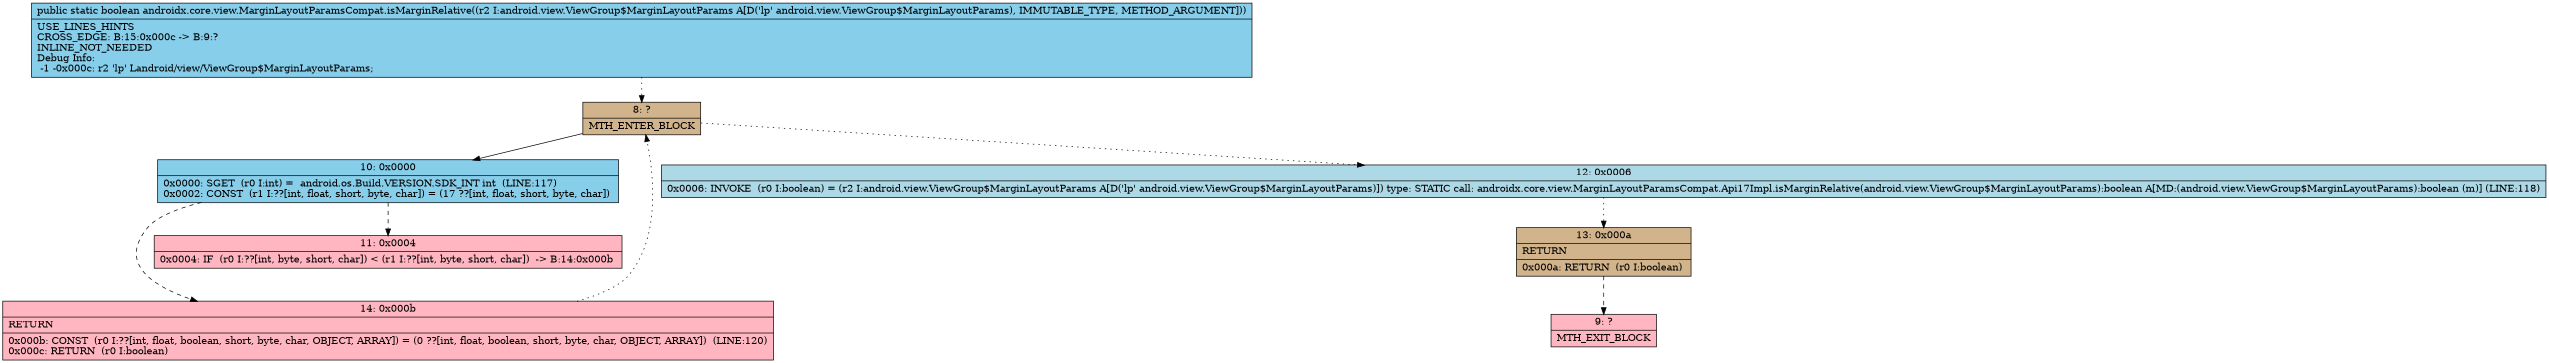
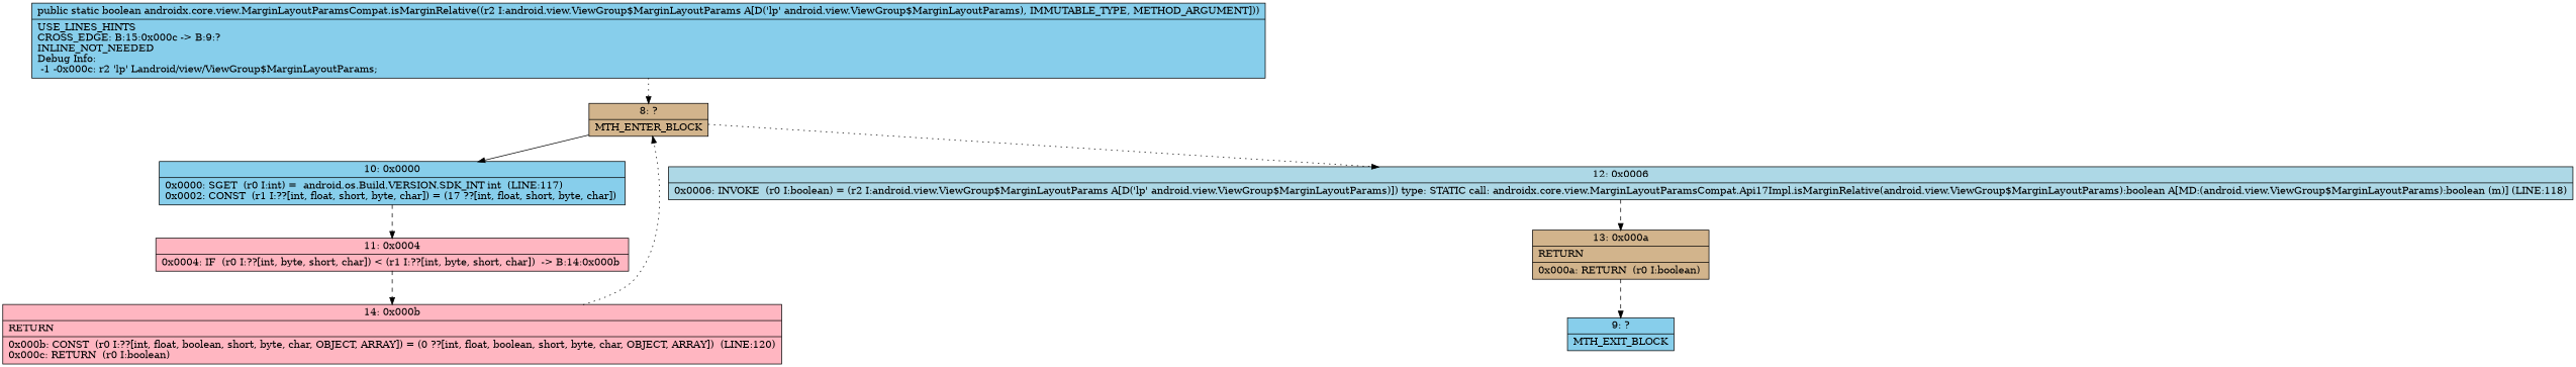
  digraph {
    node [fillcolor=skyblue shape=record style=filled]
    edge [style=dashed]
    n1 [fillcolor=tan label="{8\:\ ?|MTH_ENTER_BLOCK\l}"]
    n2 [label="{10\:\ 0x0000|0x0000: SGET  (r0 I:int) =  android.os.Build.VERSION.SDK_INT int  (LINE:117)\l0x0002: CONST  (r1 I:??[int, float, short, byte, char]) = (17 ??[int, float, short, byte, char]) \l}"]
    n3 [fillcolor=lightblue label="{12\:\ 0x0006|0x0006: INVOKE  (r0 I:boolean) = (r2 I:android.view.ViewGroup$MarginLayoutParams A[D('lp' android.view.ViewGroup$MarginLayoutParams)]) type: STATIC call: androidx.core.view.MarginLayoutParamsCompat.Api17Impl.isMarginRelative(android.view.ViewGroup$MarginLayoutParams):boolean A[MD:(android.view.ViewGroup$MarginLayoutParams):boolean (m)] (LINE:118)\l}"]
    n4 [fillcolor=lightpink label="{11\:\ 0x0004|0x0004: IF  (r0 I:??[int, byte, short, char]) \< (r1 I:??[int, byte, short, char])  \-\> B:14:0x000b \l}"]
    n5 [fillcolor=lightpink label="{14\:\ 0x000b|RETURN\l|0x000b: CONST  (r0 I:??[int, float, boolean, short, byte, char, OBJECT, ARRAY]) = (0 ??[int, float, boolean, short, byte, char, OBJECT, ARRAY])  (LINE:120)\l0x000c: RETURN  (r0 I:boolean) \l}"]
    n6 [fillcolor=tan label="{13\:\ 0x000a|RETURN\l|0x000a: RETURN  (r0 I:boolean) \l}"]
-   n7 [fillcolor=lightpink label="{9\:\ ?|MTH_EXIT_BLOCK\l}"]
+   n7 [label="{9\:\ ?|MTH_EXIT_BLOCK\l}"]
    n8 [label="{public static boolean androidx.core.view.MarginLayoutParamsCompat.isMarginRelative((r2 I:android.view.ViewGroup$MarginLayoutParams A[D('lp' android.view.ViewGroup$MarginLayoutParams), IMMUTABLE_TYPE, METHOD_ARGUMENT]))  | USE_LINES_HINTS\lCROSS_EDGE: B:15:0x000c \-\> B:9:?\lINLINE_NOT_NEEDED\lDebug Info:\l  \-1 \-0x000c: r2 'lp' Landroid\/view\/ViewGroup$MarginLayoutParams;\l}"]
    n1 -> n2 [style=solid]
    n1 -> n3 [style=dotted]
    n2 -> n4
-   n3 -> n6 [style=dotted]
-   n2 -> n5
+   n3 -> n6
+   n4 -> n5
    n5 -> n1 [style=dotted]
    n6 -> n7
    n8 -> n1 [style=dotted]
  }
